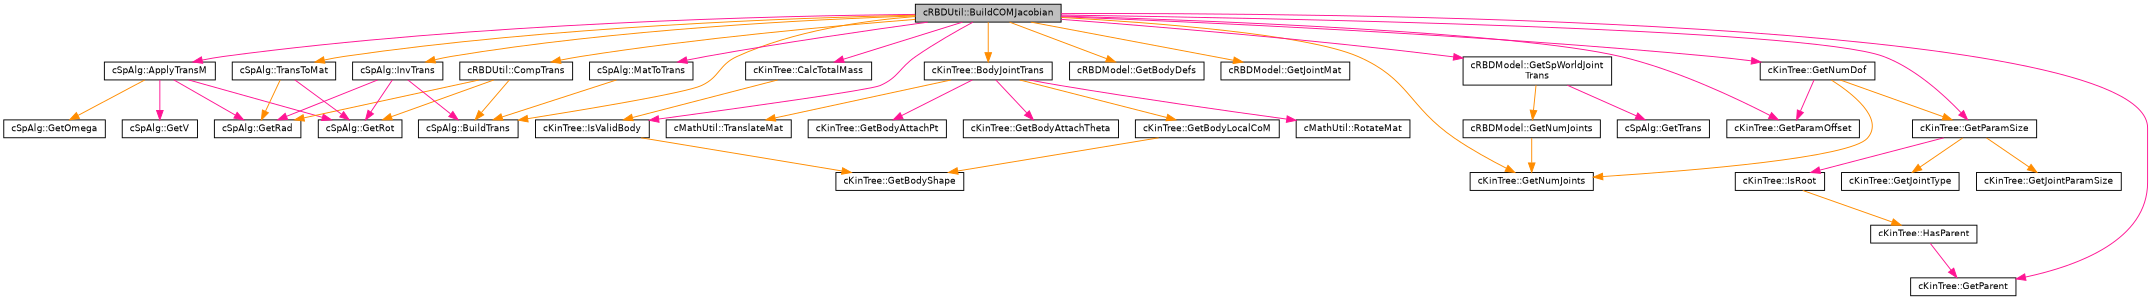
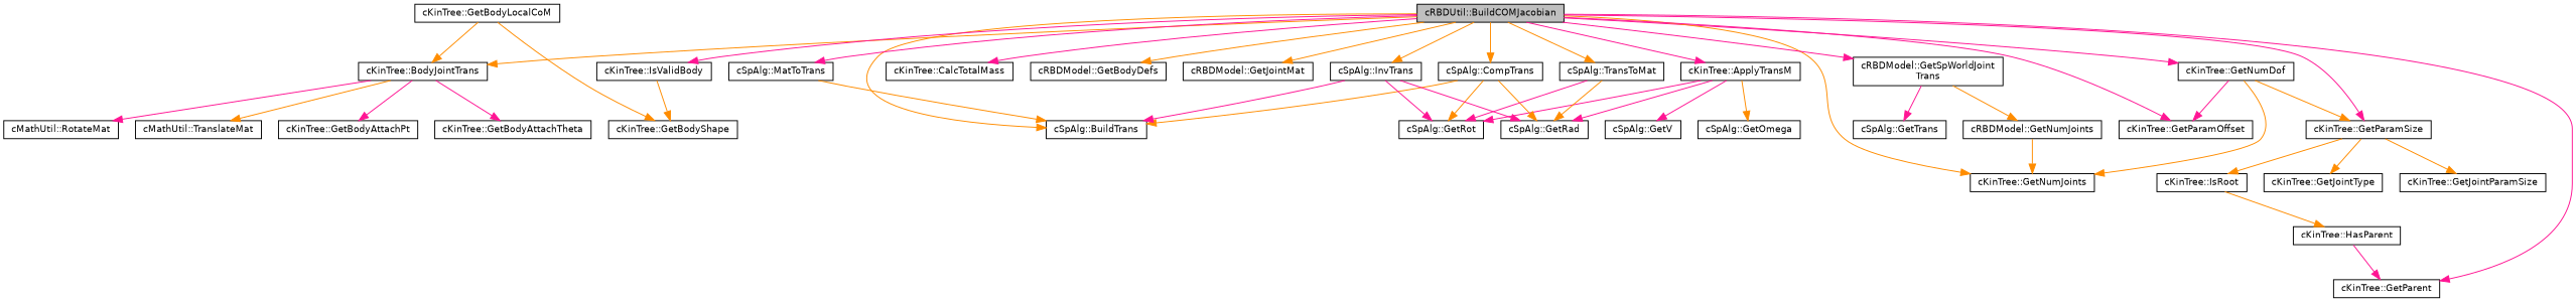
  digraph {
    rankdir=TB
    node [color=black fillcolor=white fontname=Helvetica fontsize=10 shape=record style=filled]
    edge [color=darkorange fontname=Helvetica fontsize=10 labelfontname=Helvetica labelfontsize=10 style=solid]
    n1 [fillcolor=grey75 fontcolor=black height=0.2 label="cRBDUtil::BuildCOMJacobian" width=0.4]
-   n2 [height=0.2 label="cSpAlg::ApplyTransM" width=0.4]
+   n2 [height=0.2 label="cKinTree::ApplyTransM" width=0.4]
    n3 [height=0.2 label="cKinTree::BodyJointTrans" width=0.4]
    n4 [height=0.2 label="cSpAlg::BuildTrans" width=0.4]
    n5 [height=0.2 label="cKinTree::CalcTotalMass" width=0.4]
    n6 [height=0.2 label="cKinTree::IsValidBody" width=0.4]
-   n7 [height=0.2 label="cRBDUtil::CompTrans" width=0.4]
+   n7 [height=0.2 label="cSpAlg::CompTrans" width=0.4]
    n8 [height=0.2 label="cRBDModel::GetBodyDefs" width=0.4]
    n9 [height=0.2 label="cRBDModel::GetJointMat" width=0.4]
    n10 [height=0.2 label="cKinTree::GetNumDof" width=0.4]
    n11 [height=0.2 label="cKinTree::GetNumJoints" width=0.4]
    n12 [height=0.2 label="cKinTree::GetParamOffset" width=0.4]
    n13 [height=0.2 label="cKinTree::GetParamSize" width=0.4]
    n14 [height=0.2 label="cKinTree::GetParent" width=0.4]
    n15 [height=0.2 label="cRBDModel::GetSpWorldJoint\lTrans" width=0.4]
    n16 [height=0.2 label="cSpAlg::InvTrans" width=0.4]
    n17 [height=0.2 label="cSpAlg::MatToTrans" width=0.4]
    n18 [height=0.2 label="cSpAlg::TransToMat" width=0.4]
    n19 [height=0.2 label="cSpAlg::GetOmega" width=0.4]
    n20 [height=0.2 label="cSpAlg::GetRad" width=0.4]
    n21 [height=0.2 label="cSpAlg::GetRot" width=0.4]
    n22 [height=0.2 label="cSpAlg::GetV" width=0.4]
    n23 [height=0.2 label="cKinTree::GetBodyAttachPt" width=0.4]
    n24 [height=0.2 label="cKinTree::GetBodyAttachTheta" width=0.4]
    n25 [height=0.2 label="cKinTree::GetBodyLocalCoM" width=0.4]
    n26 [height=0.2 label="cMathUtil::RotateMat" width=0.4]
    n27 [height=0.2 label="cMathUtil::TranslateMat" width=0.4]
    n28 [height=0.2 label="cKinTree::GetBodyShape" width=0.4]
    n29 [height=0.2 label="cKinTree::GetJointParamSize" width=0.4]
    n30 [height=0.2 label="cKinTree::GetJointType" width=0.4]
    n31 [height=0.2 label="cKinTree::IsRoot" width=0.4]
    n32 [height=0.2 label="cRBDModel::GetNumJoints" width=0.4]
    n33 [height=0.2 label="cSpAlg::GetTrans" width=0.4]
    n34 [height=0.2 label="cKinTree::HasParent" width=0.4]
    n1 -> n2 [color=deeppink]
    n1 -> n3
    n1 -> n4
    n1 -> n5 [color=deeppink]
    n1 -> n6 [color=deeppink]
    n1 -> n7
    n1 -> n8
    n1 -> n9
    n1 -> n10 [color=deeppink]
    n1 -> n11
    n1 -> n12 [color=deeppink]
    n1 -> n13 [color=deeppink]
    n1 -> n14 [color=deeppink]
    n1 -> n15 [color=deeppink]
    n1 -> n16
    n1 -> n17 [color=deeppink]
    n1 -> n18
    n2 -> n19
    n2 -> n20 [color=deeppink]
    n2 -> n21 [color=deeppink]
    n2 -> n22 [color=deeppink]
    n3 -> n23 [color=deeppink]
    n3 -> n24 [color=deeppink]
-   n3 -> n25
+   n25 -> n3
    n3 -> n26 [color=deeppink]
    n3 -> n27
-   n5 -> n6
    n6 -> n28
    n7 -> n4
    n7 -> n20
    n7 -> n21
    n10 -> n11
    n10 -> n12 [color=deeppink]
    n10 -> n13
    n13 -> n29
    n13 -> n30
-   n13 -> n31 [color=deeppink]
+   n13 -> n31
    n15 -> n32
    n15 -> n33 [color=deeppink]
    n16 -> n4 [color=deeppink]
    n16 -> n20 [color=deeppink]
    n16 -> n21 [color=deeppink]
    n17 -> n4
    n18 -> n20
    n18 -> n21 [color=deeppink]
    n25 -> n28
    n31 -> n34
    n32 -> n11
    n34 -> n14 [color=deeppink]
  }
